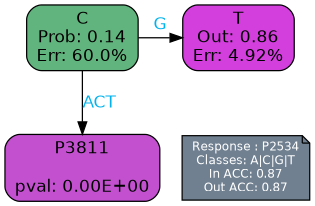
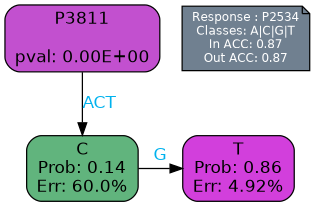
  digraph {
    ranksep=equally
    splines=polylines
    node [color=black fontname=helvetica shape=box style="filled, rounded"]
    edge [fontcolor=deepskyblue2 fontname=helvetica]
    n1 [fillcolor="#61b47d" label="C\nProb: 0.14\nErr: 60.0%"]
-   n2 [fillcolor="#d23fdc" label="T\nOut: 0.86\nErr: 4.92%"]
+   n2 [fillcolor="#d23fdc" label="T\nProb: 0.86\nErr: 4.92%"]
    n3 [align=left fillcolor=slategray fontcolor=white fontsize=10 label="Response : P2534\nClasses: A|C|G|T\nIn ACC: 0.87\nOut ACC: 0.87\n" shape=note style=filled]
    n4 [fillcolor="#c250cf" label="P3811\n\npval: 0.00E+00"]
    subgraph sub_1 {
      rank=same
      n1
      n2
    }
    subgraph sub_2 {
      rank=same
      n3
      n4
    }
    n1 -> n2 [label=G]
-   n1 -> n4 [label=ACT]
+   n4 -> n1 [label=ACT]
  }
